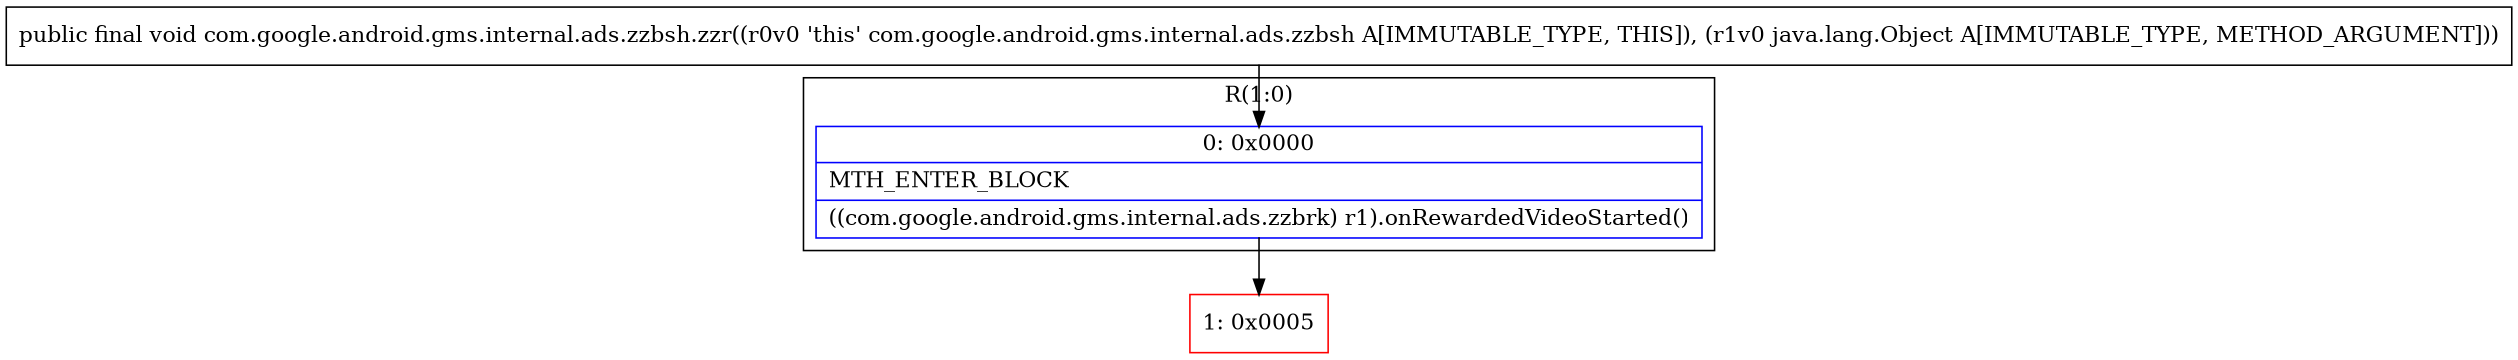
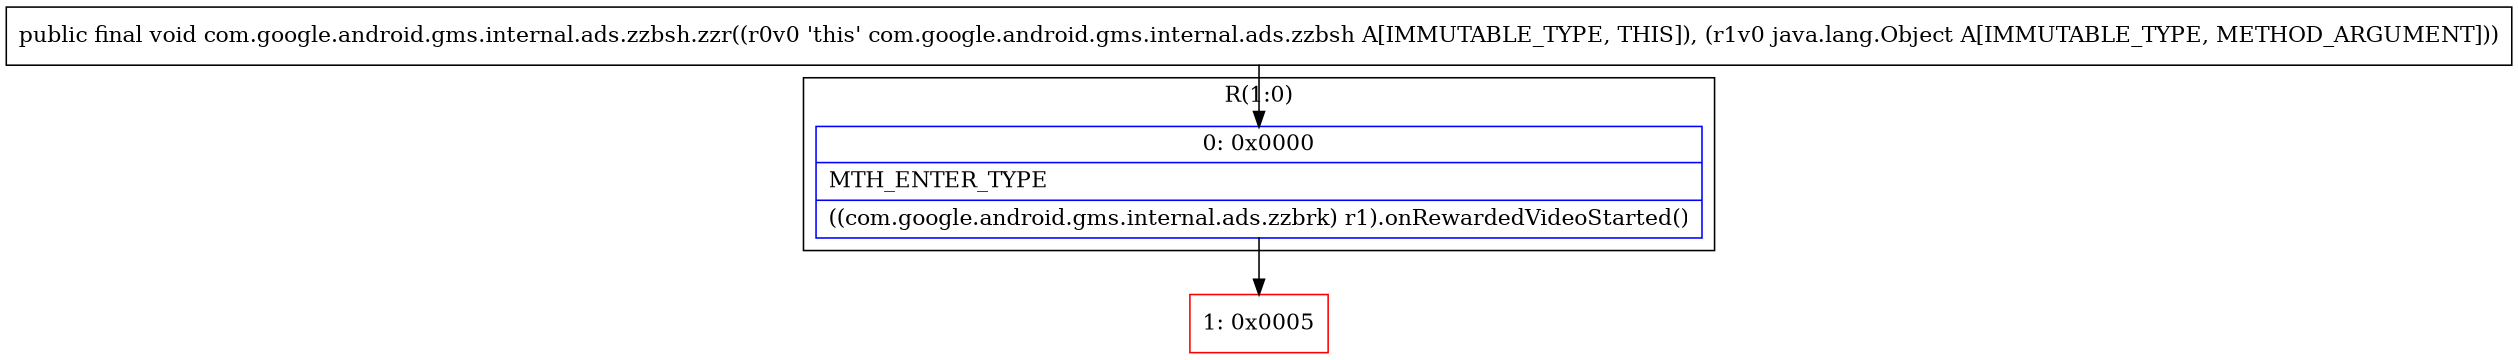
  digraph {
    node [shape=record]
-   n1 [color=blue label="{0\:\ 0x0000|MTH_ENTER_BLOCK\l|((com.google.android.gms.internal.ads.zzbrk) r1).onRewardedVideoStarted()\l}"]
+   n1 [color=blue label="{0\:\ 0x0000|MTH_ENTER_TYPE\l|((com.google.android.gms.internal.ads.zzbrk) r1).onRewardedVideoStarted()\l}"]
    n2 [color=red label="{1\:\ 0x0005}"]
    n3 [label="{public final void com.google.android.gms.internal.ads.zzbsh.zzr((r0v0 'this' com.google.android.gms.internal.ads.zzbsh A[IMMUTABLE_TYPE, THIS]), (r1v0 java.lang.Object A[IMMUTABLE_TYPE, METHOD_ARGUMENT])) }"]
    subgraph cluster_1 {
      label="R(1:0)"
      n1
    }
    n1 -> n2
    n3 -> n1
  }
